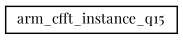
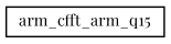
  digraph {
    rankdir=LR
    fontname="Playfair Display"
-   n1 [color=black fillcolor=white fontname="Playfair Display" fontsize=10 height=0.2 label=arm_cfft_instance_q15 shape=record style=filled width=0.4]
+   n1 [color=black fillcolor=white fontname="Playfair Display" fontsize=10 height=0.2 label=arm_cfft_arm_q15 shape=record style=filled width=0.4]
  }
